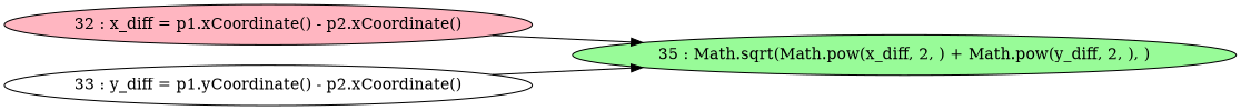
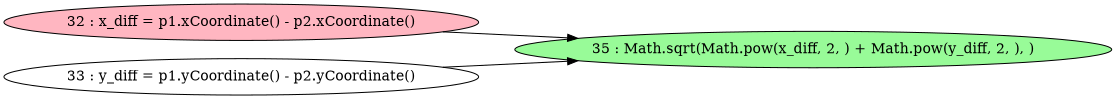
  digraph {
    rankdir=LR
    node [style=filled]
    edge [arrowhead=normal]
    "32 : x_diff = p1.xCoordinate() - p2.xCoordinate()" [fillcolor=lightpink]
    "35 : Math.sqrt(Math.pow(x_diff, 2, ) + Math.pow(y_diff, 2, ), )" [fillcolor=palegreen]
-   "33 : y_diff = p1.yCoordinate() - p2.yCoordinate()" [fillcolor=white label="33 : y_diff = p1.yCoordinate() - p2.xCoordinate()"]
+   "33 : y_diff = p1.yCoordinate() - p2.yCoordinate()" [fillcolor=white]
    "32 : x_diff = p1.xCoordinate() - p2.xCoordinate()" -> "35 : Math.sqrt(Math.pow(x_diff, 2, ) + Math.pow(y_diff, 2, ), )"
    "33 : y_diff = p1.yCoordinate() - p2.yCoordinate()" -> "35 : Math.sqrt(Math.pow(x_diff, 2, ) + Math.pow(y_diff, 2, ), )"
  }
